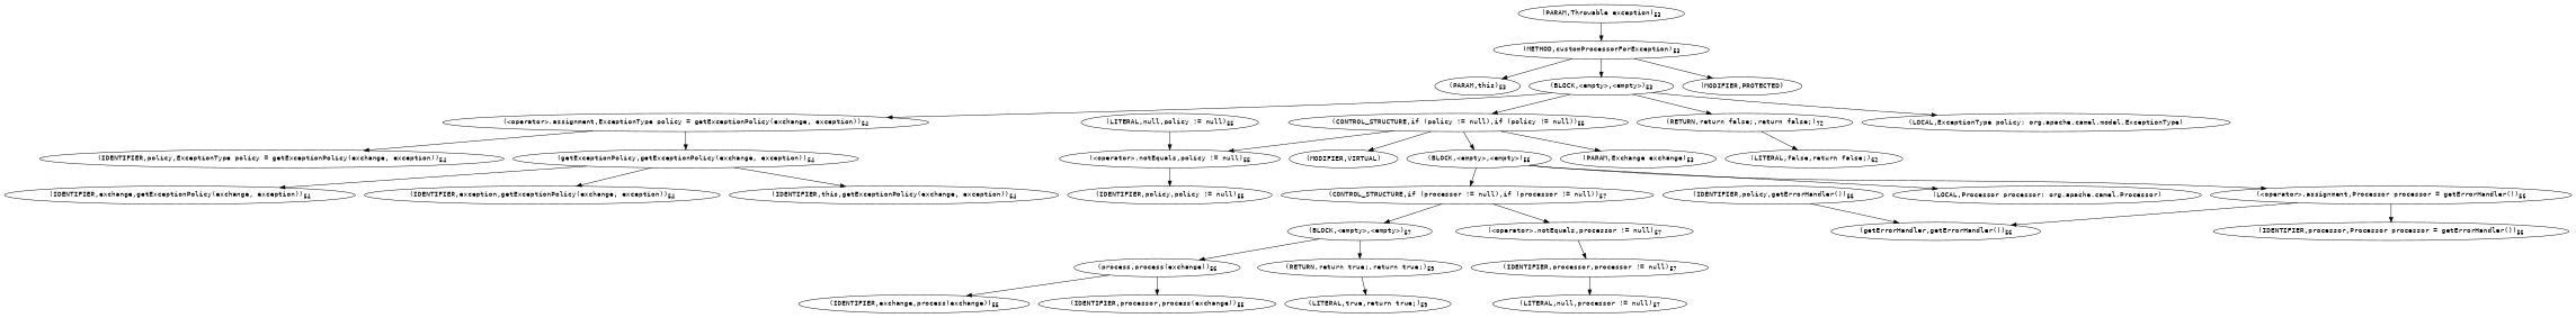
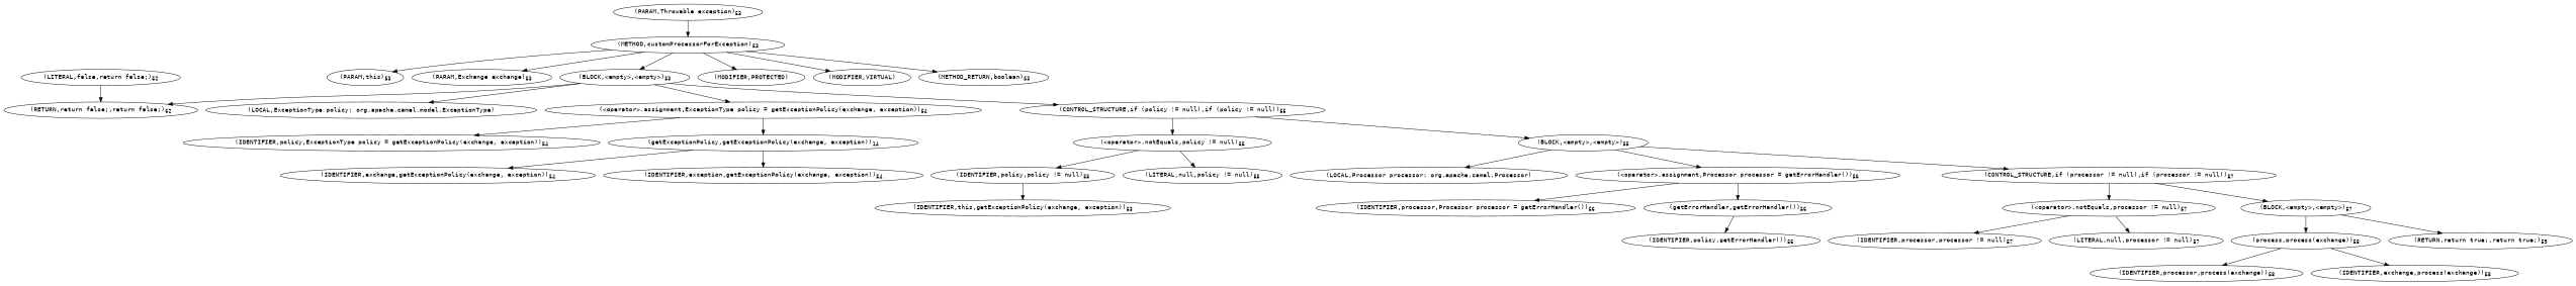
  digraph {
    fontname="DejaVu Sans Mono"
    node [fontname="DejaVu Sans Mono"]
    edge [fontname="DejaVu Sans Mono"]
    n1 [label=<(METHOD,customProcessorForException)<SUB>53</SUB>>]
    n2 [label=<(PARAM,this)<SUB>53</SUB>>]
    n3 [label=<(PARAM,Exchange exchange)<SUB>53</SUB>>]
    n4 [label=<(BLOCK,&lt;empty&gt;,&lt;empty&gt;)<SUB>53</SUB>>]
    n5 [label=<(MODIFIER,PROTECTED)>]
    n6 [label=<(MODIFIER,VIRTUAL)>]
+   n7 [label=<(METHOD_RETURN,boolean)<SUB>53</SUB>>]
    n8 [label=<(PARAM,Throwable exception)<SUB>53</SUB>>]
    n9 [label=<(LOCAL,ExceptionType policy: org.apache.camel.model.ExceptionType)>]
    n10 [label=<(&lt;operator&gt;.assignment,ExceptionType policy = getExceptionPolicy(exchange, exception))<SUB>54</SUB>>]
    n11 [label=<(CONTROL_STRUCTURE,if (policy != null),if (policy != null))<SUB>55</SUB>>]
-   n12 [label=<(RETURN,return false;,return false;)<SUB>72</SUB>>]
+   n12 [label=<(RETURN,return false;,return false;)<SUB>62</SUB>>]
    n13 [label=<(IDENTIFIER,policy,ExceptionType policy = getExceptionPolicy(exchange, exception))<SUB>54</SUB>>]
-   n14 [label=<(getExceptionPolicy,getExceptionPolicy(exchange, exception))<SUB>54</SUB>>]
+   n14 [label=<(getExceptionPolicy,getExceptionPolicy(exchange, exception))<SUB>14</SUB>>]
    n15 [label=<(&lt;operator&gt;.notEquals,policy != null)<SUB>55</SUB>>]
    n16 [label=<(BLOCK,&lt;empty&gt;,&lt;empty&gt;)<SUB>55</SUB>>]
-   n17 [label=<(LITERAL,false,return false;)<SUB>62</SUB>>]
-   n18 [label=<(IDENTIFIER,this,getExceptionPolicy(exchange, exception))<SUB>54</SUB>>]
+   n17 [label=<(LITERAL,false,return false;)<SUB>52</SUB>>]
+   n18 [label=<(IDENTIFIER,this,getExceptionPolicy(exchange, exception))<SUB>53</SUB>>]
    n19 [label=<(IDENTIFIER,exchange,getExceptionPolicy(exchange, exception))<SUB>54</SUB>>]
    n20 [label=<(IDENTIFIER,exception,getExceptionPolicy(exchange, exception))<SUB>54</SUB>>]
    n21 [label=<(IDENTIFIER,policy,policy != null)<SUB>55</SUB>>]
    n22 [label=<(LITERAL,null,policy != null)<SUB>55</SUB>>]
    n23 [label=<(LOCAL,Processor processor: org.apache.camel.Processor)>]
    n24 [label=<(&lt;operator&gt;.assignment,Processor processor = getErrorHandler())<SUB>56</SUB>>]
    n25 [label=<(CONTROL_STRUCTURE,if (processor != null),if (processor != null))<SUB>57</SUB>>]
    n26 [label=<(IDENTIFIER,processor,Processor processor = getErrorHandler())<SUB>56</SUB>>]
    n27 [label=<(getErrorHandler,getErrorHandler())<SUB>56</SUB>>]
    n28 [label=<(&lt;operator&gt;.notEquals,processor != null)<SUB>57</SUB>>]
    n29 [label=<(BLOCK,&lt;empty&gt;,&lt;empty&gt;)<SUB>57</SUB>>]
    n30 [label=<(IDENTIFIER,policy,getErrorHandler())<SUB>56</SUB>>]
    n31 [label=<(IDENTIFIER,processor,processor != null)<SUB>57</SUB>>]
    n32 [label=<(LITERAL,null,processor != null)<SUB>57</SUB>>]
-   n33 [label=<(process,process(exchange))<SUB>56</SUB>>]
+   n33 [label=<(process,process(exchange))<SUB>58</SUB>>]
    n34 [label=<(RETURN,return true;,return true;)<SUB>59</SUB>>]
-   n35 [label=<(IDENTIFIER,processor,process(exchange))<SUB>55</SUB>>]
-   n36 [label=<(IDENTIFIER,exchange,process(exchange))<SUB>55</SUB>>]
-   n37 [label=<(LITERAL,true,return true;)<SUB>59</SUB>>]
+   n35 [label=<(IDENTIFIER,processor,process(exchange))<SUB>58</SUB>>]
+   n36 [label=<(IDENTIFIER,exchange,process(exchange))<SUB>58</SUB>>]
    n1 -> n2
-   n11 -> n3
+   n1 -> n3
    n1 -> n4
    n1 -> n5
-   n11 -> n6
+   n1 -> n6
+   n1 -> n7
    n4 -> n9
    n4 -> n10
    n4 -> n11
    n4 -> n12
    n8 -> n1
    n10 -> n13
    n10 -> n14
    n11 -> n15
    n11 -> n16
-   n12 -> n17
-   n14 -> n18
+   n17 -> n12
+   n21 -> n18
    n14 -> n19
    n14 -> n20
    n15 -> n21
-   n22 -> n15
+   n15 -> n22
    n16 -> n23
    n16 -> n24
    n16 -> n25
    n24 -> n26
    n24 -> n27
    n25 -> n28
    n25 -> n29
-   n30 -> n27
+   n27 -> n30
    n28 -> n31
-   n31 -> n32
+   n28 -> n32
    n29 -> n33
    n29 -> n34
    n33 -> n35
    n33 -> n36
-   n34 -> n37
  }
